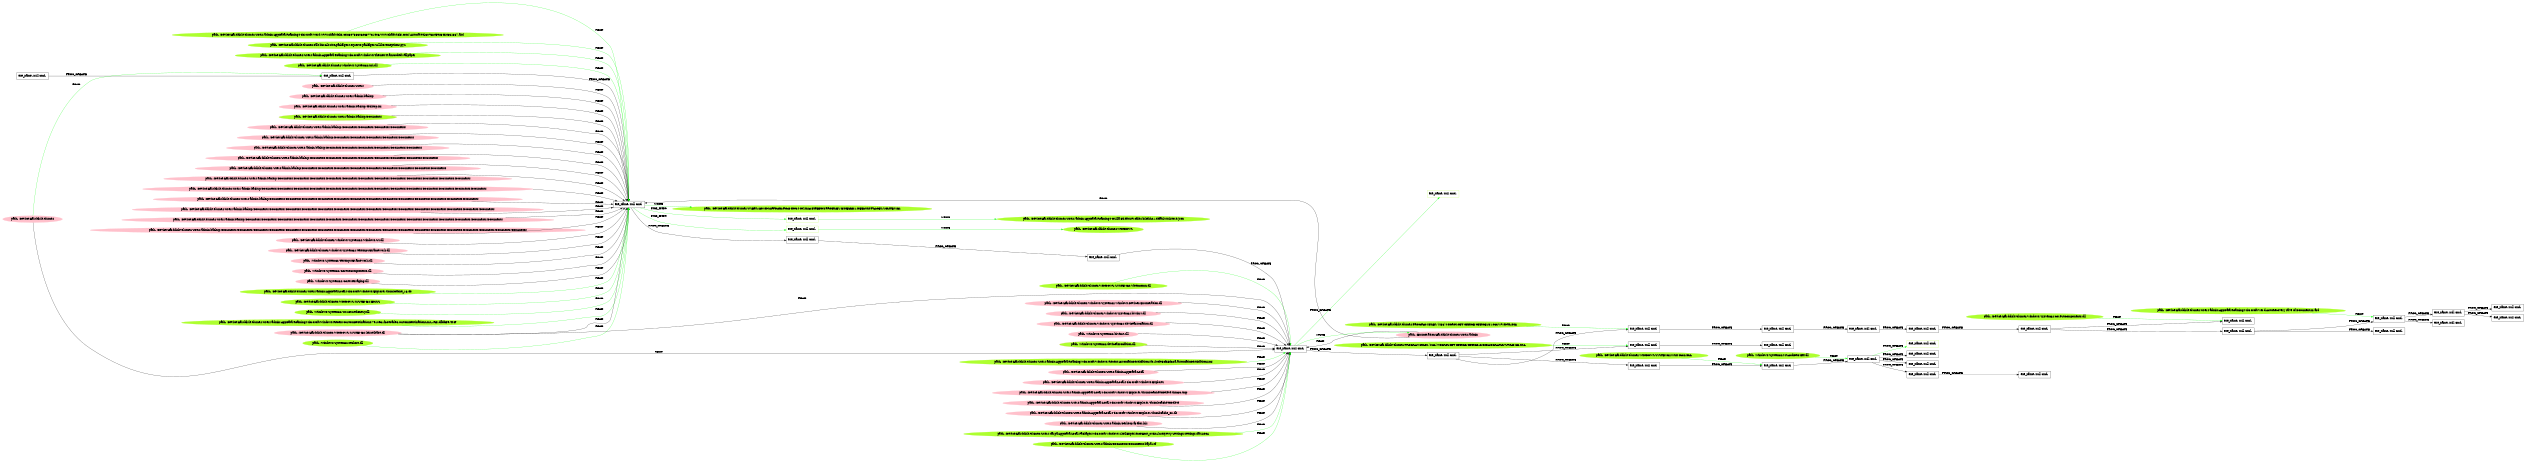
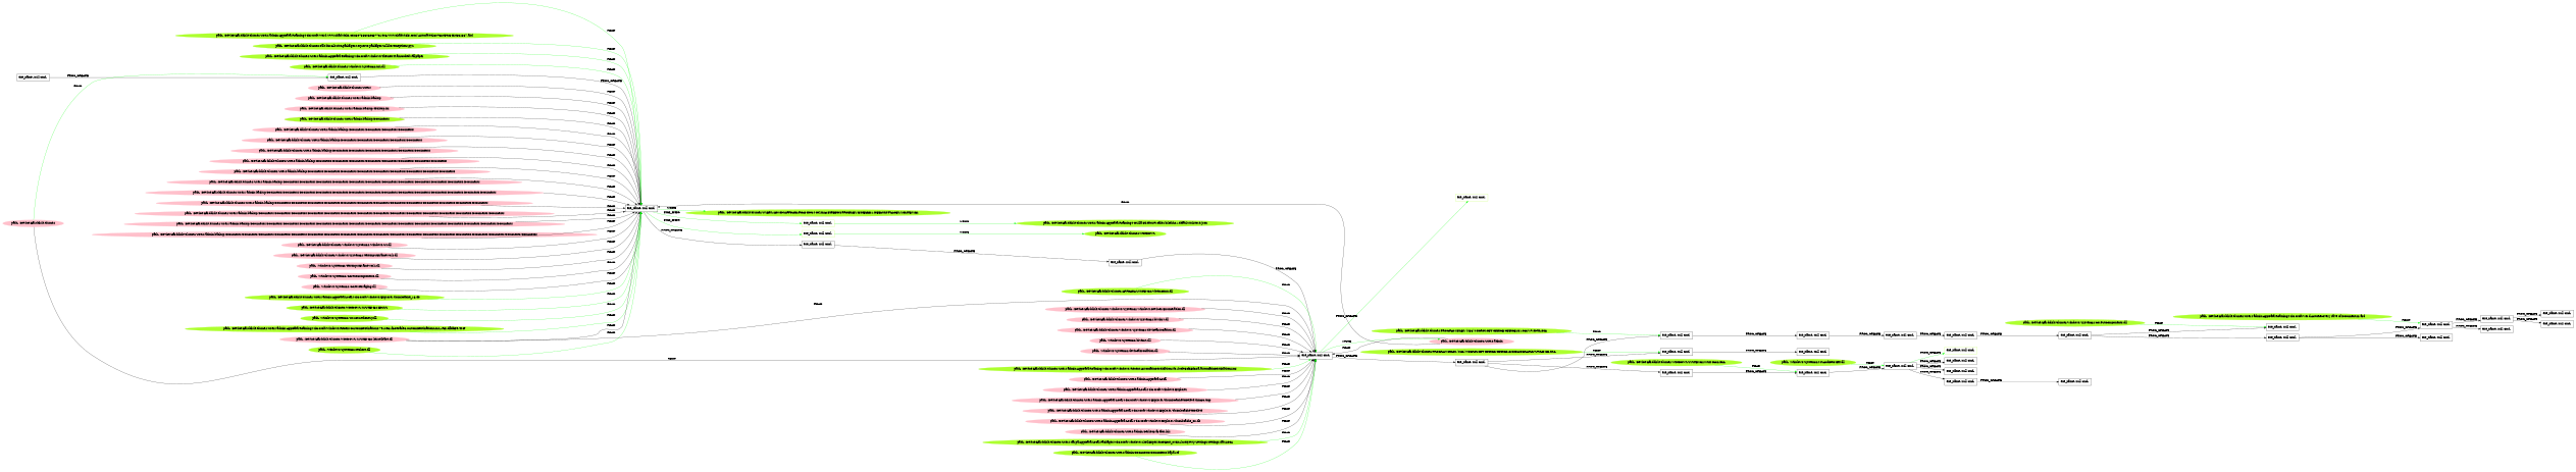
  digraph {
    rankdir=LR
    node [color=pink shape=oval style=filled]
    edge [color=black]
    n1 [color=black label="exe_name: null cmd: " shape=box style=solid]
    n2 [color=greenyellow label="exe_name: null cmd: " shape=box style=solid]
    n3 [color=greenyellow label="exe_name: null cmd: " shape=box style=solid]
    n4 [color=black label="exe_name: null cmd: " shape=box style=solid]
    n5 [color=greenyellow label="path: /Device/HarddiskVolume2/USERS/ADMIN/APPDATA/ROAMING/MOZILLA/FIREFOX/PROFILES/LXKEHH21.DEFAULT/PLACES.SQLITE-WAL"]
    n6 [color=greenyellow label="path: /Device/HarddiskVolume2/Users/admin/AppData/Roaming/Mozilla/Firefox/Profiles/lxkehh21.default/xulstore.json"]
    n7 [color=greenyellow label="path: /Device/HarddiskVolume2/WINDOWS"]
    n8 [color=black label="exe_name: null cmd: " shape=box style=solid]
    n9 [color=greenyellow label="path: /Device/HarddiskVolume2/Users/admin/AppData/Roaming/Microsoft/Windows/Themes/TranscodedWallpaper"]
    n10 [color=greenyellow label="path: /Device/HarddiskVolume2/Windows/System32/nsi.dll"]
    n11 [color=black label="exe_name: null cmd: " shape=box style=solid]
    n12 [color=black label="exe_name: null cmd: " shape=box style=solid]
-   n13 [label="path: /Enumeration/HarddiskVolume2/Users/admin"]
+   n13 [label="path: /Device/HarddiskVolume2/Users/admin"]
    n14 [color=black label="exe_name: null cmd: " shape=box style=solid]
    n15 [color=black label="exe_name: null cmd: " shape=box style=solid]
    n16 [color=greenyellow label="exe_name: null cmd: " shape=box style=solid]
    n17 [label="path: /Device/HarddiskVolume2/Users"]
    n18 [label="path: /Device/HarddiskVolume2/Users/admin/backup"]
    n19 [label="path: /Device/HarddiskVolume2/Users/admin/backup/desktop.ini"]
    n20 [fillcolor=greenyellow label="path: /Device/HarddiskVolume2/Users/admin/backup/Documents"]
    n21 [label="path: /Device/HarddiskVolume2/Users/admin/backup/Documents/Documents/Documents/Documents"]
    n22 [label="path: /Device/HarddiskVolume2/Users/admin/backup/Documents/Documents/Documents/Documents/Documents"]
    n23 [label="path: /Device/HarddiskVolume2/Users/admin/backup/Documents/Documents/Documents/Documents/Documents/Documents"]
    n24 [label="path: /Device/HarddiskVolume2/Users/admin/backup/Documents/Documents/Documents/Documents/Documents/Documents/Documents/Documents"]
    n25 [label="path: /Device/HarddiskVolume2/Users/admin/backup/Documents/Documents/Documents/Documents/Documents/Documents/Documents/Documents/Documents"]
    n26 [label="path: /Device/HarddiskVolume2/Users/admin/backup/Documents/Documents/Documents/Documents/Documents/Documents/Documents/Documents/Documents/Documents/Documents/Documents"]
    n27 [label="path: /Device/HarddiskVolume2/Users/admin/backup/Documents/Documents/Documents/Documents/Documents/Documents/Documents/Documents/Documents/Documents/Documents/Documents/Documents/Documents"]
    n28 [label="path: /Device/HarddiskVolume2/Users/admin/backup/Documents/Documents/Documents/Documents/Documents/Documents/Documents/Documents/Documents/Documents/Documents/Documents/Documents"]
    n29 [label="path: /Device/HarddiskVolume2/Users/admin/backup/Documents/Documents/Documents/Documents/Documents/Documents/Documents/Documents/Documents/Documents/Documents/Documents/Documents/Documents/Documents"]
    n30 [label="path: /Device/HarddiskVolume2/Users/admin/backup/Documents/Documents/Documents/Documents/Documents/Documents/Documents/Documents/Documents/Documents/Documents/Documents/Documents/Documents/Documents/Documents"]
    n31 [label="path: /Device/HarddiskVolume2/Users/admin/backup/Documents/Documents/Documents/Documents/Documents/Documents/Documents/Documents/Documents/Documents/Documents/Documents/Documents/Documents/Documents/Documents/Documents/Documents/Documents"]
    n32 [label="path: /Device/HarddiskVolume2/Windows/System32/Windows.UI.dll"]
    n33 [label="path: /Device/HarddiskVolume2/Windows/System32/TextInputFramework.dll"]
    n34 [label="path: /Windows/System32/TextInputFramework.dll"]
    n35 [color=greenyellow label="path: /Device/HarddiskVolume2/Windows/System32/CoreUIComponents.dll"]
    n36 [color=black label="exe_name: null cmd: " shape=box style=solid]
    n37 [label="path: /Windows/System32/CoreUIComponents.dll"]
    n38 [label="path: /Windows/System32/CoreMessaging.dll"]
    n39 [label="path: /Device/HarddiskVolume2/WINDOWS/SYSTEM32/kernelbase.dll"]
    n40 [color=black label="exe_name: null cmd: " shape=box style=solid]
    n41 [color=black label="exe_name: null cmd: " shape=box style=solid]
    n42 [color=black label="exe_name: null cmd: " shape=box style=solid]
    n43 [color=greenyellow label="path: /Device/HarddiskVolume2/WINDOWS/SYSTEM32/MSIMG32.DLL"]
    n44 [color=black label="exe_name: null cmd: " shape=box style=solid]
    n45 [color=black label="exe_name: null cmd: " shape=box style=solid]
    n46 [color=black label="exe_name: null cmd: " shape=box style=solid]
    n47 [color=black label="exe_name: null cmd: " shape=box style=solid]
    n48 [color=black label="exe_name: null cmd: " shape=box style=solid]
    n49 [color=greenyellow label="exe_name: null cmd: " shape=box style=solid]
    n50 [label="path: /Device/HarddiskVolume2/Windows/System32/Windows.Devices.Enumeration.dll"]
    n51 [label="path: /Device/HarddiskVolume2/Windows/System32/biwinrt.dll"]
    n52 [label="path: /Device/HarddiskVolume2/Windows/System32/deviceassociation.dll"]
    n53 [label="path: /Windows/System32/biwinrt.dll"]
-   n54 [label="path: /Windows/System32/deviceassociation.dll" fillcolor=greenyellow]
+   n54 [label="path: /Windows/System32/deviceassociation.dll"]
    n55 [label="path: /Device/HarddiskVolume2"]
    n56 [color=greenyellow label="path: /Device/HarddiskVolume2/Users/admin/AppData/Local/Microsoft/Windows/Explorer/thumbcache_16.db"]
    n57 [color=greenyellow label="path: /Device/HarddiskVolume2/WINDOWS/SYSTEM32/EN-US"]
    n58 [color=greenyellow label="path: /Windows/System32/StructuredQuery.dll"]
    n59 [color=greenyellow label="path: /Device/HarddiskVolume2/Users/admin/AppData/Roaming/Microsoft/Windows/Recent/AutomaticDestinations/f01b4d95cf55d32a.automaticDestinations-ms"]
    n60 [color=greenyellow label="path: /Device/HarddiskVolume2/PROGRAM FILES (X86)/MICROSOFT OFFICE/OFFICE15/1033/WWINTL.DLL"]
    n61 [color=black label="exe_name: null cmd: " shape=box style=solid]
    n62 [color=black label="exe_name: null cmd: " shape=box style=solid]
    n63 [color=greenyellow label="path: /Device/HarddiskVolume2/PROGRAM FILES (X86)/MICROSOFT OFFICE/OFFICE15/BIBLIOGRAPHY/STYLE/GB.XSL"]
    n64 [color=black label="exe_name: null cmd: " shape=box style=solid]
    n65 [label="path: /Device/HarddiskVolume2/Users/admin/AppData/Local"]
    n66 [label="path: /Device/HarddiskVolume2/Users/admin/AppData/Local/Microsoft/Windows/Explorer"]
    n67 [label="path: /Device/HarddiskVolume2/Users/admin/AppData/Local/Microsoft/Windows/Explorer/ThumbCacheToDelete/thm3C.tmp"]
    n68 [label="path: /Device/HarddiskVolume2/Users/admin/AppData/Local/Microsoft/Windows/Explorer/ThumbCacheToDelete"]
    n69 [label="path: /Device/HarddiskVolume2/Users/admin/AppData/Local/Microsoft/Windows/Explorer/thumbcache_32.db"]
    n70 [label="path: /Device/HarddiskVolume2/Users/admin/Desktop/firefox.lnk"]
    n71 [color=black label="exe_name: null cmd: " shape=box style=solid]
    n72 [color=black label="exe_name: null cmd: " shape=box style=solid]
    n73 [color=black label="exe_name: null cmd: " shape=box style=solid]
    n74 [color=black label="exe_name: null cmd: " shape=box style=solid]
    n75 [color=black label="exe_name: null cmd: " shape=box style=solid]
    n76 [color=black label="exe_name: null cmd: " shape=box style=solid]
    n77 [color=black label="exe_name: null cmd: " shape=box style=solid]
    n78 [color=black label="exe_name: null cmd: " shape=box style=solid]
    n79 [color=black label="exe_name: null cmd: " shape=box style=solid]
    n80 [color=black label="exe_name: null cmd: " shape=box style=solid]
    n81 [color=greenyellow label="path: /Device/HarddiskVolume2/Users/darpa/AppData/Local/Packages/Microsoft.Windows.ShellExperienceHost_cw5n1h2txyewy/Settings/settings.dat.LOG1"]
    n82 [color=greenyellow label="path: /Device/HarddiskVolume2/Users/admin/Documents/Documents/bajra.rtf"]
    n83 [color=greenyellow label="path: /Device/HarddiskVolume2/Users/admin/AppData/Roaming/Microsoft/Windows/Recent/CustomDestinations/7e10931f60e0ad93.customDestinations-ms~RF1dfbf559.TMP"]
-   n84 [color=greenyellow label="path: /Device/HarddiskVolume2/WINDOWS/SYSTEM32/wbemcomn.dll"]
+   n84 [color=greenyellow label="path: /Device/HarddiskVolume2/APPDATA/SYSTEM32/wbemcomn.dll"]
    n85 [color=greenyellow label="path: /Windows/System32/sechost.dll"]
    n86 [color=greenyellow label="path: /Device/HarddiskVolume2/Users/admin/AppData/Roaming/Microsoft/Word/www.chadwicks.com307383060337731906/www.chadwicks.com((Autosaved-307384592345433136)).asd"]
    n87 [color=greenyellow label="path: /Windows/System32/MSAudDecMFT.dll"]
    n88 [color=greenyellow label="path: /Device/HarddiskVolume2/salt/bin/Lib/site-packages/requests/packages/urllib3/exceptions.pyc"]
    n89 [color=greenyellow label="path: /Device/HarddiskVolume2/Users/admin/AppData/Roaming/Microsoft/Word/AutoRecovery save of Document22.asd"]
    n1 -> n2 [color=green label=FILE_EXEC]
    n1 -> n3 [color=green label=FILE_EXEC]
    n1 -> n4 [label=PROC_CREATE]
    n1 -> n5 [color=green label=WRITE]
    n2 -> n6 [color=green label=WRITE]
    n3 -> n7 [color=green label=WRITE]
    n4 -> n8 [label=PROC_CREATE]
    n8 -> n14 [label=PROC_CREATE]
    n9 -> n1 [color=green label=READ]
    n10 -> n1 [color=green label=READ]
    n11 -> n12 [label=PROC_CREATE]
    n12 -> n1 [label=PROC_CREATE]
    n13 -> n1 [label=READ]
    n13 -> n14 [label=READ]
    n14 -> n13 [color=green label=WRITE]
    n14 -> n15 [label=PROC_CREATE]
    n14 -> n16 [color=green label=PROC_CREATE]
    n15 -> n40 [label=PROC_CREATE]
    n15 -> n41 [label=PROC_CREATE]
    n15 -> n42 [label=PROC_CREATE]
    n17 -> n1 [label=READ]
    n18 -> n1 [label=READ]
    n19 -> n1 [label=READ]
    n20 -> n1 [label=READ]
    n21 -> n1 [label=READ]
    n22 -> n1 [label=READ]
    n23 -> n1 [label=READ]
    n24 -> n1 [label=READ]
    n25 -> n1 [label=READ]
    n26 -> n1 [label=READ]
    n27 -> n1 [label=READ]
    n28 -> n1 [label=READ]
    n29 -> n1 [label=READ]
    n30 -> n1 [label=READ]
    n31 -> n1 [label=READ]
    n32 -> n1 [label=READ]
    n33 -> n1 [label=READ]
    n34 -> n1 [label=READ]
    n35 -> n36 [color=green label=READ]
    n37 -> n1 [label=READ]
    n38 -> n1 [label=READ]
    n39 -> n1 [label=READ]
    n39 -> n14 [label=READ]
    n40 -> n61 [label=PROC_CREATE]
    n41 -> n64 [label=PROC_CREATE]
    n42 -> n44 [label=PROC_CREATE]
    n43 -> n44 [color=green label=READ]
    n44 -> n45 [label=PROC_CREATE]
    n45 -> n46 [label=PROC_CREATE]
    n45 -> n47 [label=PROC_CREATE]
    n45 -> n48 [label=PROC_CREATE]
    n45 -> n49 [color=green label=PROC_CREATE]
    n48 -> n71 [label=PROC_CREATE]
    n50 -> n14 [label=READ]
    n51 -> n14 [label=READ]
    n52 -> n14 [label=READ]
    n53 -> n14 [label=READ]
    n54 -> n14 [label=READ]
    n55 -> n12 [color=green label=READ]
    n55 -> n14 [label=READ]
    n56 -> n1 [color=green label=READ]
    n57 -> n1 [color=green label=READ]
    n58 -> n1 [color=green label=READ]
    n59 -> n14 [color=green label=READ]
    n60 -> n40 [color=green label=READ]
    n61 -> n62 [label=PROC_CREATE]
    n62 -> n72 [label=PROC_CREATE]
    n63 -> n41 [color=green label=READ]
    n65 -> n14 [label=READ]
    n66 -> n14 [label=READ]
    n67 -> n14 [label=READ]
    n68 -> n14 [label=READ]
    n69 -> n14 [label=READ]
    n70 -> n14 [label=READ]
    n72 -> n73 [label=PROC_CREATE]
    n73 -> n36 [label=PROC_CREATE]
    n73 -> n74 [label=PROC_CREATE]
    n74 -> n75 [label=PROC_CREATE]
    n74 -> n76 [label=PROC_CREATE]
    n75 -> n77 [label=PROC_CREATE]
    n75 -> n78 [label=PROC_CREATE]
    n77 -> n79 [label=PROC_CREATE]
    n77 -> n80 [label=PROC_CREATE]
    n81 -> n14 [color=green label=READ]
    n82 -> n14 [color=green label=READ]
    n83 -> n1 [color=green label=READ]
    n84 -> n14 [color=green label=READ]
    n85 -> n1 [color=green label=READ]
    n86 -> n1 [color=green label=READ]
    n87 -> n45 [color=green label=READ]
    n88 -> n1 [color=green label=READ]
    n89 -> n75 [color=green label=READ]
  }
